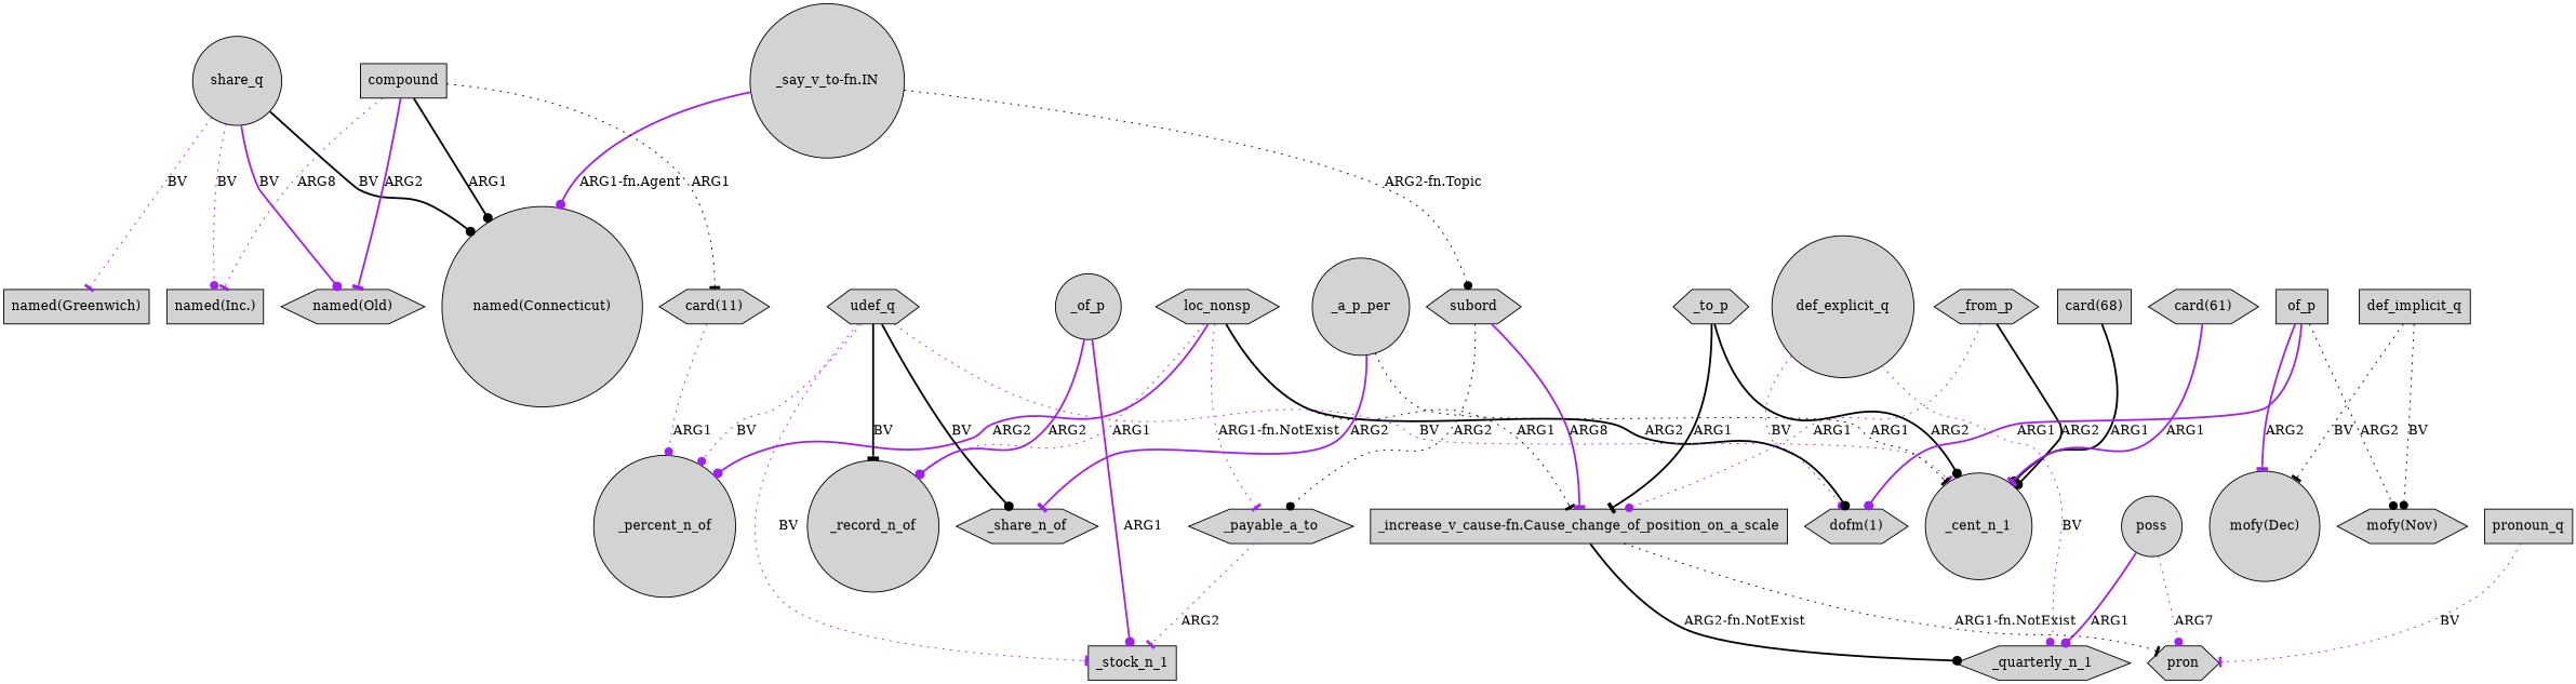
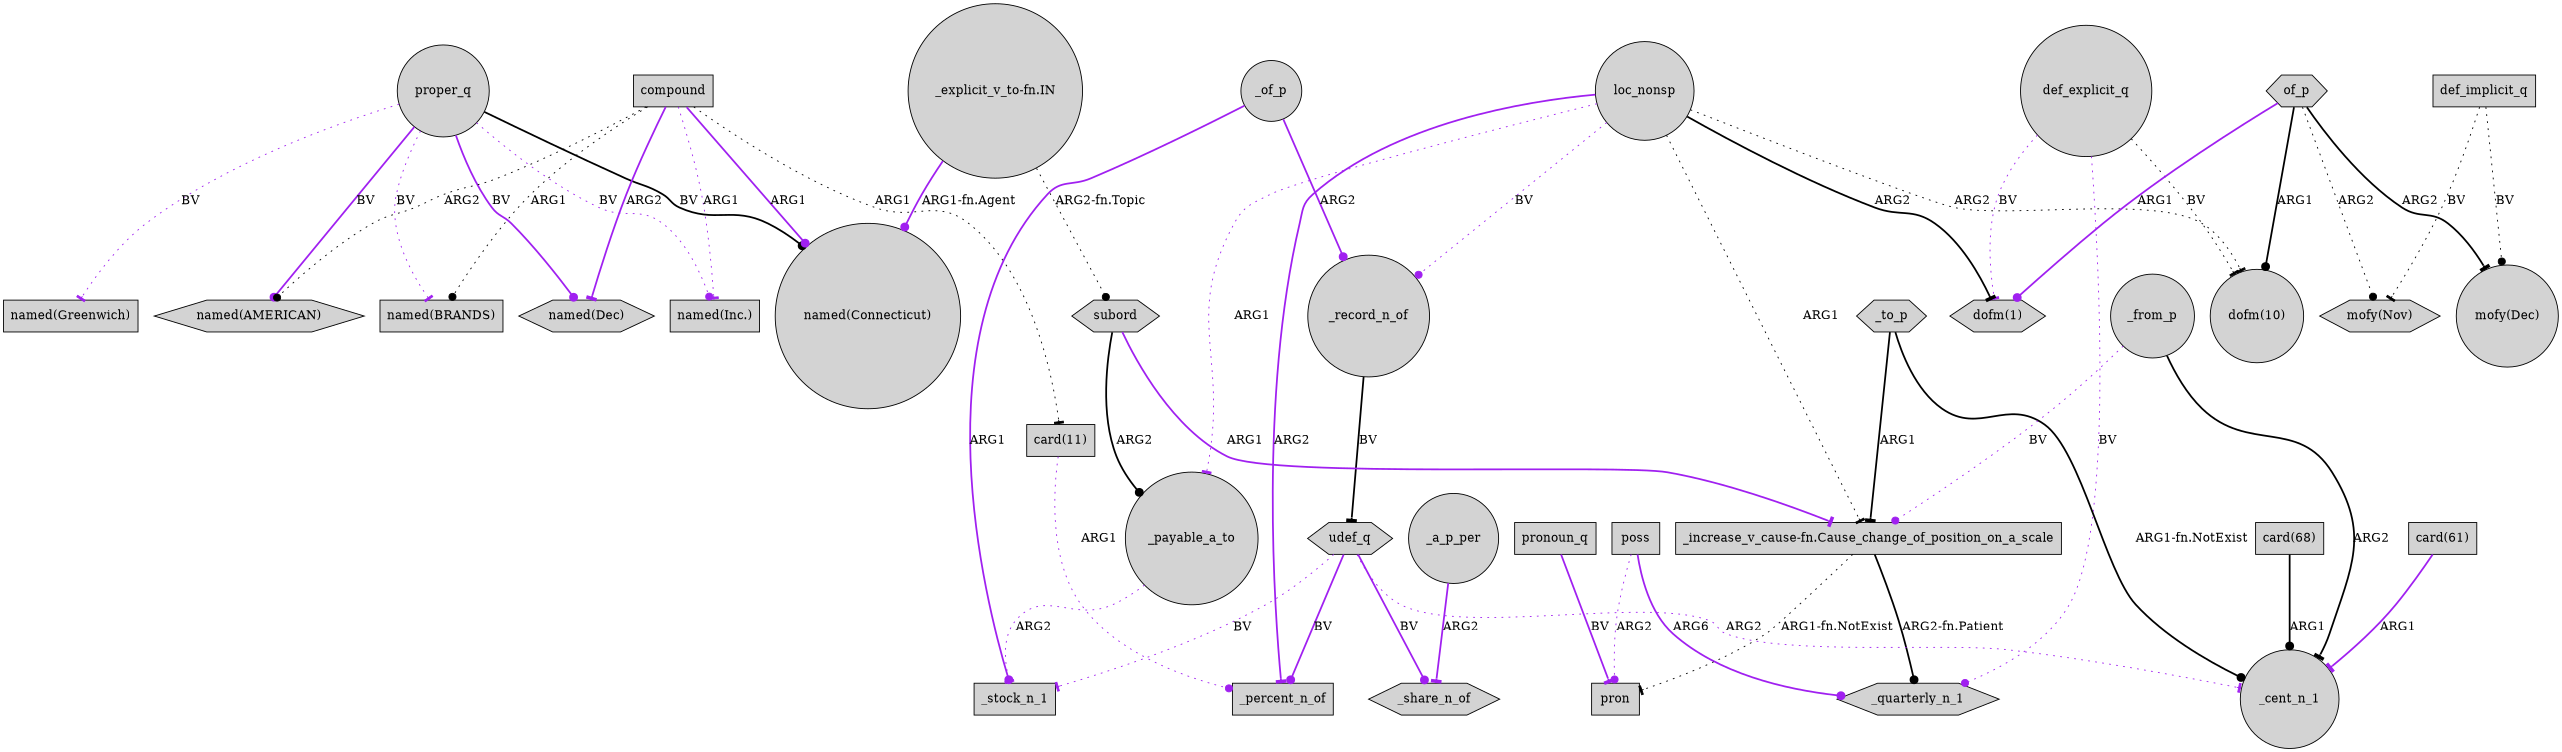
  digraph {
    node [shape=box style=filled]
    edge [arrowhead=dot color=purple style=dotted]
-   proper_q [shape=circle label=share_q]
-   "named(Old)" [shape=hexagon]
+   proper_q [shape=circle]
+   "named(Old)" [shape=hexagon label="named(Dec)"]
    "named(Inc.)"
+   "named(BRANDS)"
    "named(Connecticut)" [shape=circle]
    "named(Greenwich)"
-   "card(11)" [shape=hexagon]
-   _percent_n_of [shape=circle]
-   pron [shape=hexagon]
-   poss [shape=circle]
+   "named(AMERICAN)" [shape=hexagon]
+   "card(11)"
+   _percent_n_of
+   pron
+   poss
    _quarterly_n_1 [shape=hexagon]
    def_explicit_q [shape=circle]
+   "dofm(10)" [shape=circle]
    "dofm(1)" [shape=hexagon]
-   loc_nonsp [shape=hexagon]
-   _payable_a_to [shape=hexagon]
+   loc_nonsp [shape=circle]
+   _payable_a_to [shape=circle]
    _record_n_of [shape=circle]
    "_increase_v_cause-fn.Cause_change_of_position_on_a_scale"
    _stock_n_1
    "mofy(Dec)" [shape=circle]
    def_implicit_q
    "mofy(Nov)" [shape=hexagon]
-   "_say_v_to-fn.IN" [shape=circle]
+   "_say_v_to-fn.IN" [shape=circle label="_explicit_v_to-fn.IN"]
    subord [shape=hexagon]
    udef_q [shape=hexagon]
    _share_n_of [shape=hexagon]
    _cent_n_1 [shape=circle]
    _a_p_per [shape=circle]
    _to_p [shape=hexagon]
    compound
    pronoun_q
    "card(68)"
-   _from_p [shape=hexagon]
+   _from_p [shape=circle]
    _of_p [shape=circle]
-   "card(61)" [shape=hexagon]
-   of_p
+   "card(61)"
+   of_p [shape=hexagon]
    proper_q -> "named(Old)" [label=BV style=bold]
    proper_q -> "named(Inc.)" [label=BV]
+   proper_q -> "named(BRANDS)" [arrowhead=tee label=BV]
    proper_q -> "named(Connecticut)" [color=black label=BV style=bold]
    proper_q -> "named(Greenwich)" [arrowhead=tee label=BV]
+   proper_q -> "named(AMERICAN)" [label=BV style=bold]
    "card(11)" -> _percent_n_of [label=ARG1]
-   poss -> pron [label=ARG7]
-   poss -> _quarterly_n_1 [label=ARG1 style=bold]
+   poss -> pron [label=ARG2]
+   poss -> _quarterly_n_1 [label=ARG6 style=bold]
    def_explicit_q -> _quarterly_n_1 [label=BV]
-   def_explicit_q -> "dofm(1)" [label=BV]
-   loc_nonsp -> _percent_n_of [label=ARG2 style=bold]
-   loc_nonsp -> "dofm(1)" [color=black label=ARG2 style=bold]
-   loc_nonsp -> _payable_a_to [arrowhead=tee label="ARG1-fn.NotExist"]
-   loc_nonsp -> _record_n_of [label=ARG1]
+   def_explicit_q -> "dofm(10)" [arrowhead=tee color=black label=BV]
+   def_explicit_q -> "dofm(1)" [arrowhead=tee label=BV]
+   loc_nonsp -> _percent_n_of [arrowhead=tee label=ARG2 style=bold]
+   loc_nonsp -> "dofm(10)" [arrowhead=tee color=black label=ARG2]
+   loc_nonsp -> "dofm(1)" [arrowhead=tee color=black label=ARG2 style=bold]
+   loc_nonsp -> _payable_a_to [arrowhead=tee label=ARG1]
+   loc_nonsp -> _record_n_of [label=BV]
    loc_nonsp -> "_increase_v_cause-fn.Cause_change_of_position_on_a_scale" [arrowhead=tee color=black label=ARG1]
    _payable_a_to -> _stock_n_1 [arrowhead=tee label=ARG2]
    "_increase_v_cause-fn.Cause_change_of_position_on_a_scale" -> pron [arrowhead=tee color=black label="ARG1-fn.NotExist"]
-   "_increase_v_cause-fn.Cause_change_of_position_on_a_scale" -> _quarterly_n_1 [color=black label="ARG2-fn.NotExist" style=bold]
-   def_implicit_q -> "mofy(Dec)" [arrowhead=tee color=black label=BV]
-   def_implicit_q -> "mofy(Nov)" [color=black label=BV]
+   "_increase_v_cause-fn.Cause_change_of_position_on_a_scale" -> _quarterly_n_1 [color=black label="ARG2-fn.Patient" style=bold]
+   def_implicit_q -> "mofy(Dec)" [color=black label=BV]
+   def_implicit_q -> "mofy(Nov)" [arrowhead=tee color=black label=BV]
    "_say_v_to-fn.IN" -> "named(Connecticut)" [label="ARG1-fn.Agent" style=bold]
    "_say_v_to-fn.IN" -> subord [color=black label="ARG2-fn.Topic"]
-   subord -> _payable_a_to [color=black label=ARG2]
-   subord -> "_increase_v_cause-fn.Cause_change_of_position_on_a_scale" [arrowhead=tee label=ARG8 style=bold]
-   udef_q -> _percent_n_of [label=BV]
-   udef_q -> _record_n_of [arrowhead=tee color=black label=BV style=bold]
+   subord -> _payable_a_to [color=black label=ARG2 style=bold]
+   subord -> "_increase_v_cause-fn.Cause_change_of_position_on_a_scale" [arrowhead=tee label=ARG1 style=bold]
+   udef_q -> _percent_n_of [label=BV style=bold]
+   _record_n_of -> udef_q [arrowhead=tee color=black label=BV style=bold]
    udef_q -> _stock_n_1 [arrowhead=tee label=BV]
-   udef_q -> _share_n_of [color=black label=BV style=bold]
-   udef_q -> _cent_n_1 [arrowhead=tee label=BV]
+   udef_q -> _share_n_of [label=BV style=bold]
+   udef_q -> _cent_n_1 [arrowhead=tee label=ARG2]
    _a_p_per -> _share_n_of [arrowhead=tee label=ARG2 style=bold]
-   _a_p_per -> _cent_n_1 [arrowhead=tee color=black label=ARG1]
    _to_p -> "_increase_v_cause-fn.Cause_change_of_position_on_a_scale" [arrowhead=tee color=black label=ARG1 style=bold]
-   _to_p -> _cent_n_1 [color=black label=ARG2 style=bold]
+   _to_p -> _cent_n_1 [color=black label="ARG1-fn.NotExist" style=bold]
    compound -> "named(Old)" [arrowhead=tee label=ARG2 style=bold]
-   compound -> "named(Inc.)" [arrowhead=tee label=ARG8]
-   compound -> "named(Connecticut)" [color=black label=ARG1 style=bold]
+   compound -> "named(Inc.)" [arrowhead=tee label=ARG1]
+   compound -> "named(BRANDS)" [color=black label=ARG1]
+   compound -> "named(Connecticut)" [label=ARG1 style=bold]
+   compound -> "named(AMERICAN)" [color=black label=ARG2]
    compound -> "card(11)" [arrowhead=tee color=black label=ARG1]
-   pronoun_q -> pron [arrowhead=tee label=BV]
+   pronoun_q -> pron [arrowhead=tee label=BV style=bold]
    "card(68)" -> _cent_n_1 [color=black label=ARG1 style=bold]
-   _from_p -> "_increase_v_cause-fn.Cause_change_of_position_on_a_scale" [label=ARG1]
-   _from_p -> _cent_n_1 [color=black label=ARG2 style=bold]
+   _from_p -> "_increase_v_cause-fn.Cause_change_of_position_on_a_scale" [label=BV]
+   _from_p -> _cent_n_1 [arrowhead=tee color=black label=ARG2 style=bold]
    _of_p -> _record_n_of [label=ARG2 style=bold]
    _of_p -> _stock_n_1 [label=ARG1 style=bold]
    "card(61)" -> _cent_n_1 [arrowhead=tee label=ARG1 style=bold]
+   of_p -> "dofm(10)" [color=black label=ARG1 style=bold]
    of_p -> "dofm(1)" [label=ARG1 style=bold]
-   of_p -> "mofy(Dec)" [arrowhead=tee label=ARG2 style=bold]
+   of_p -> "mofy(Dec)" [arrowhead=tee color=black label=ARG2 style=bold]
    of_p -> "mofy(Nov)" [color=black label=ARG2]
  }
